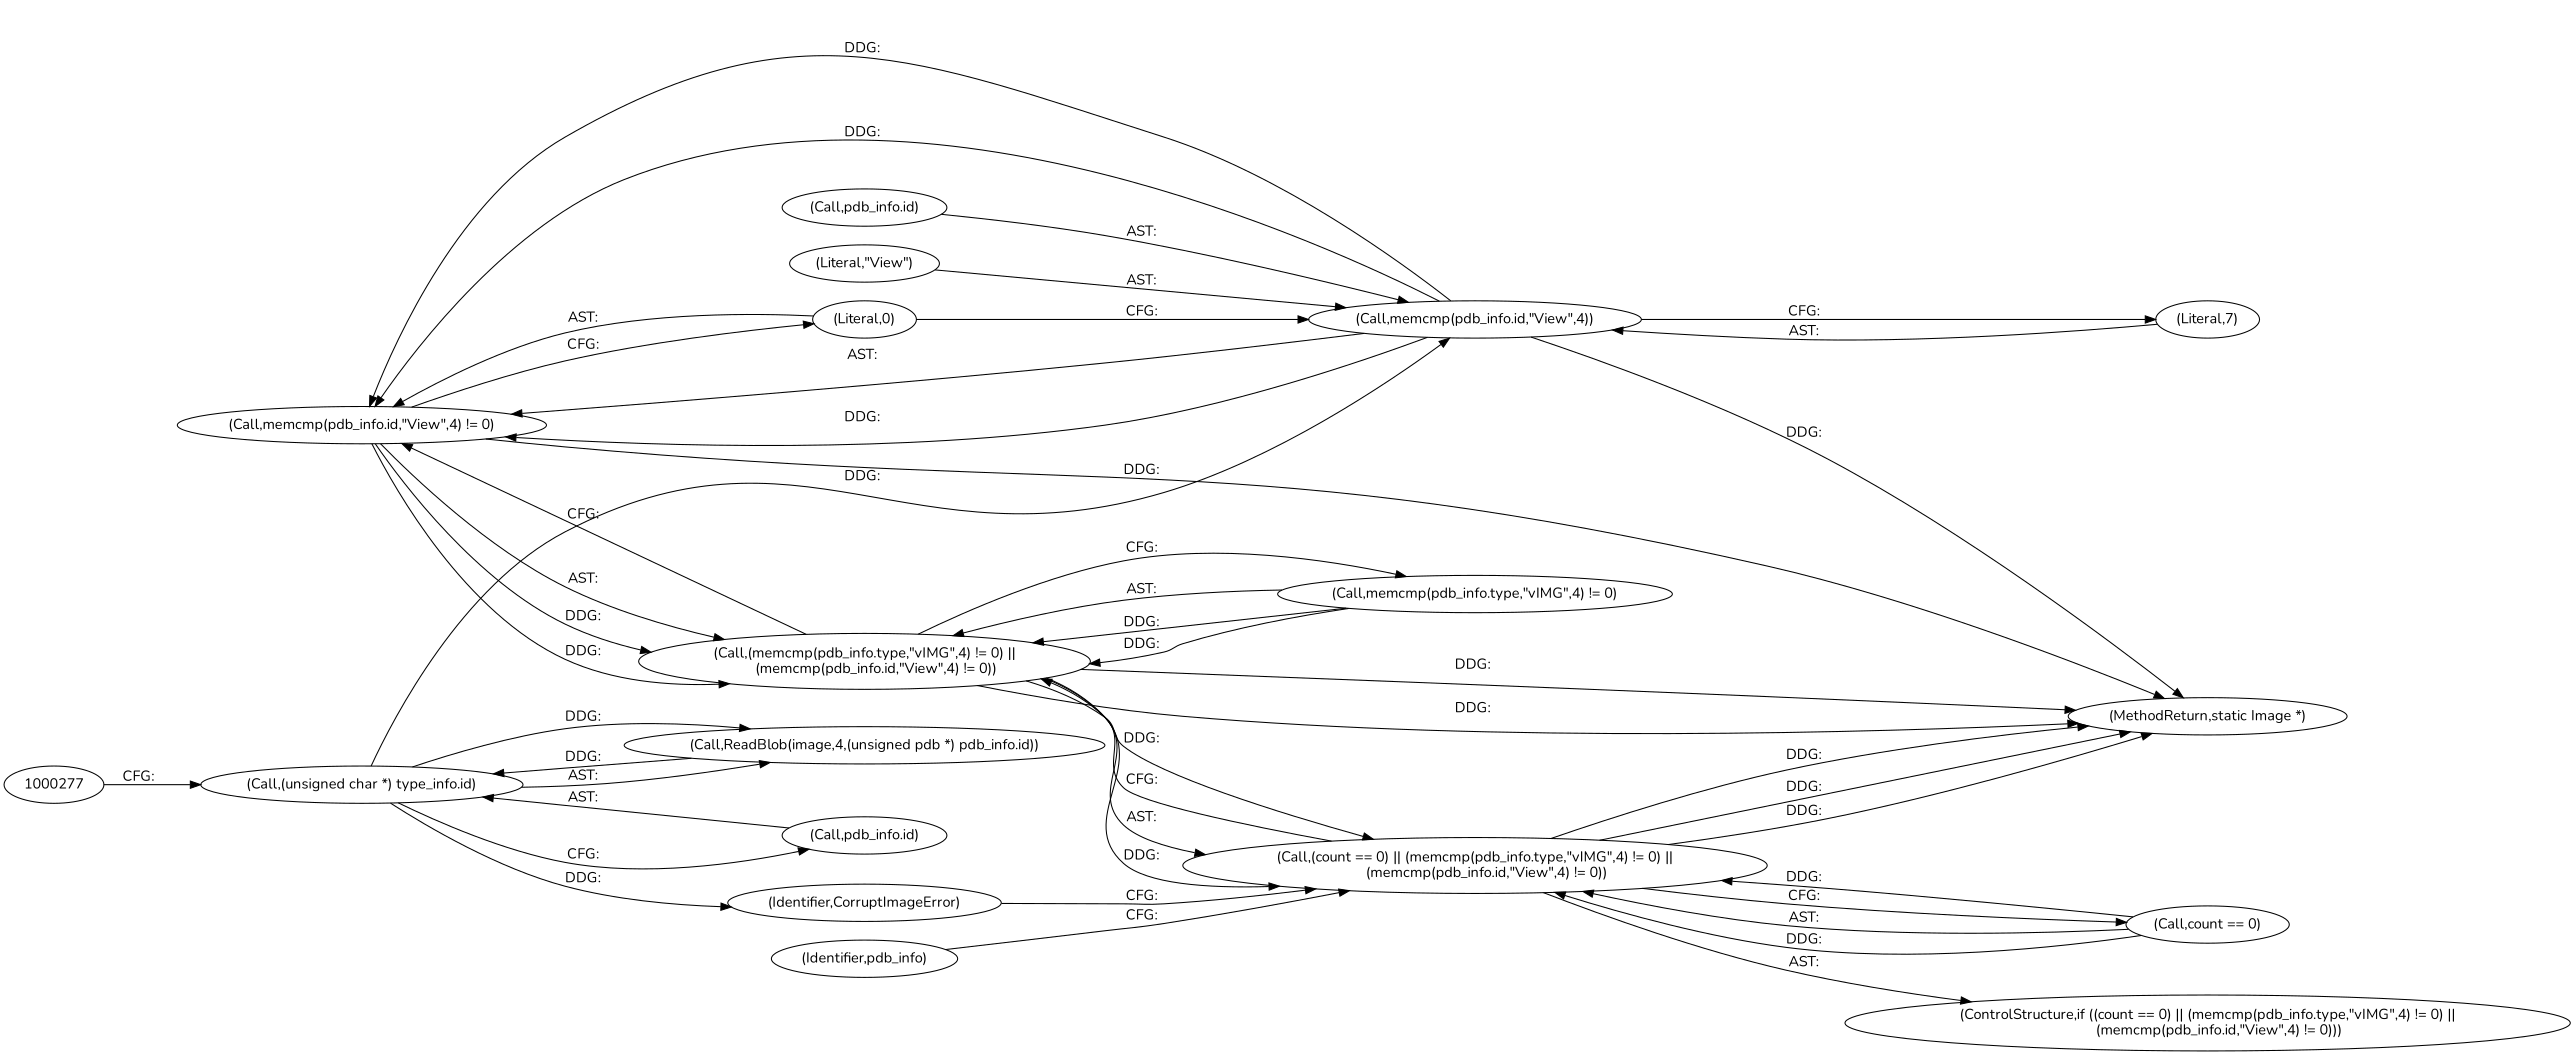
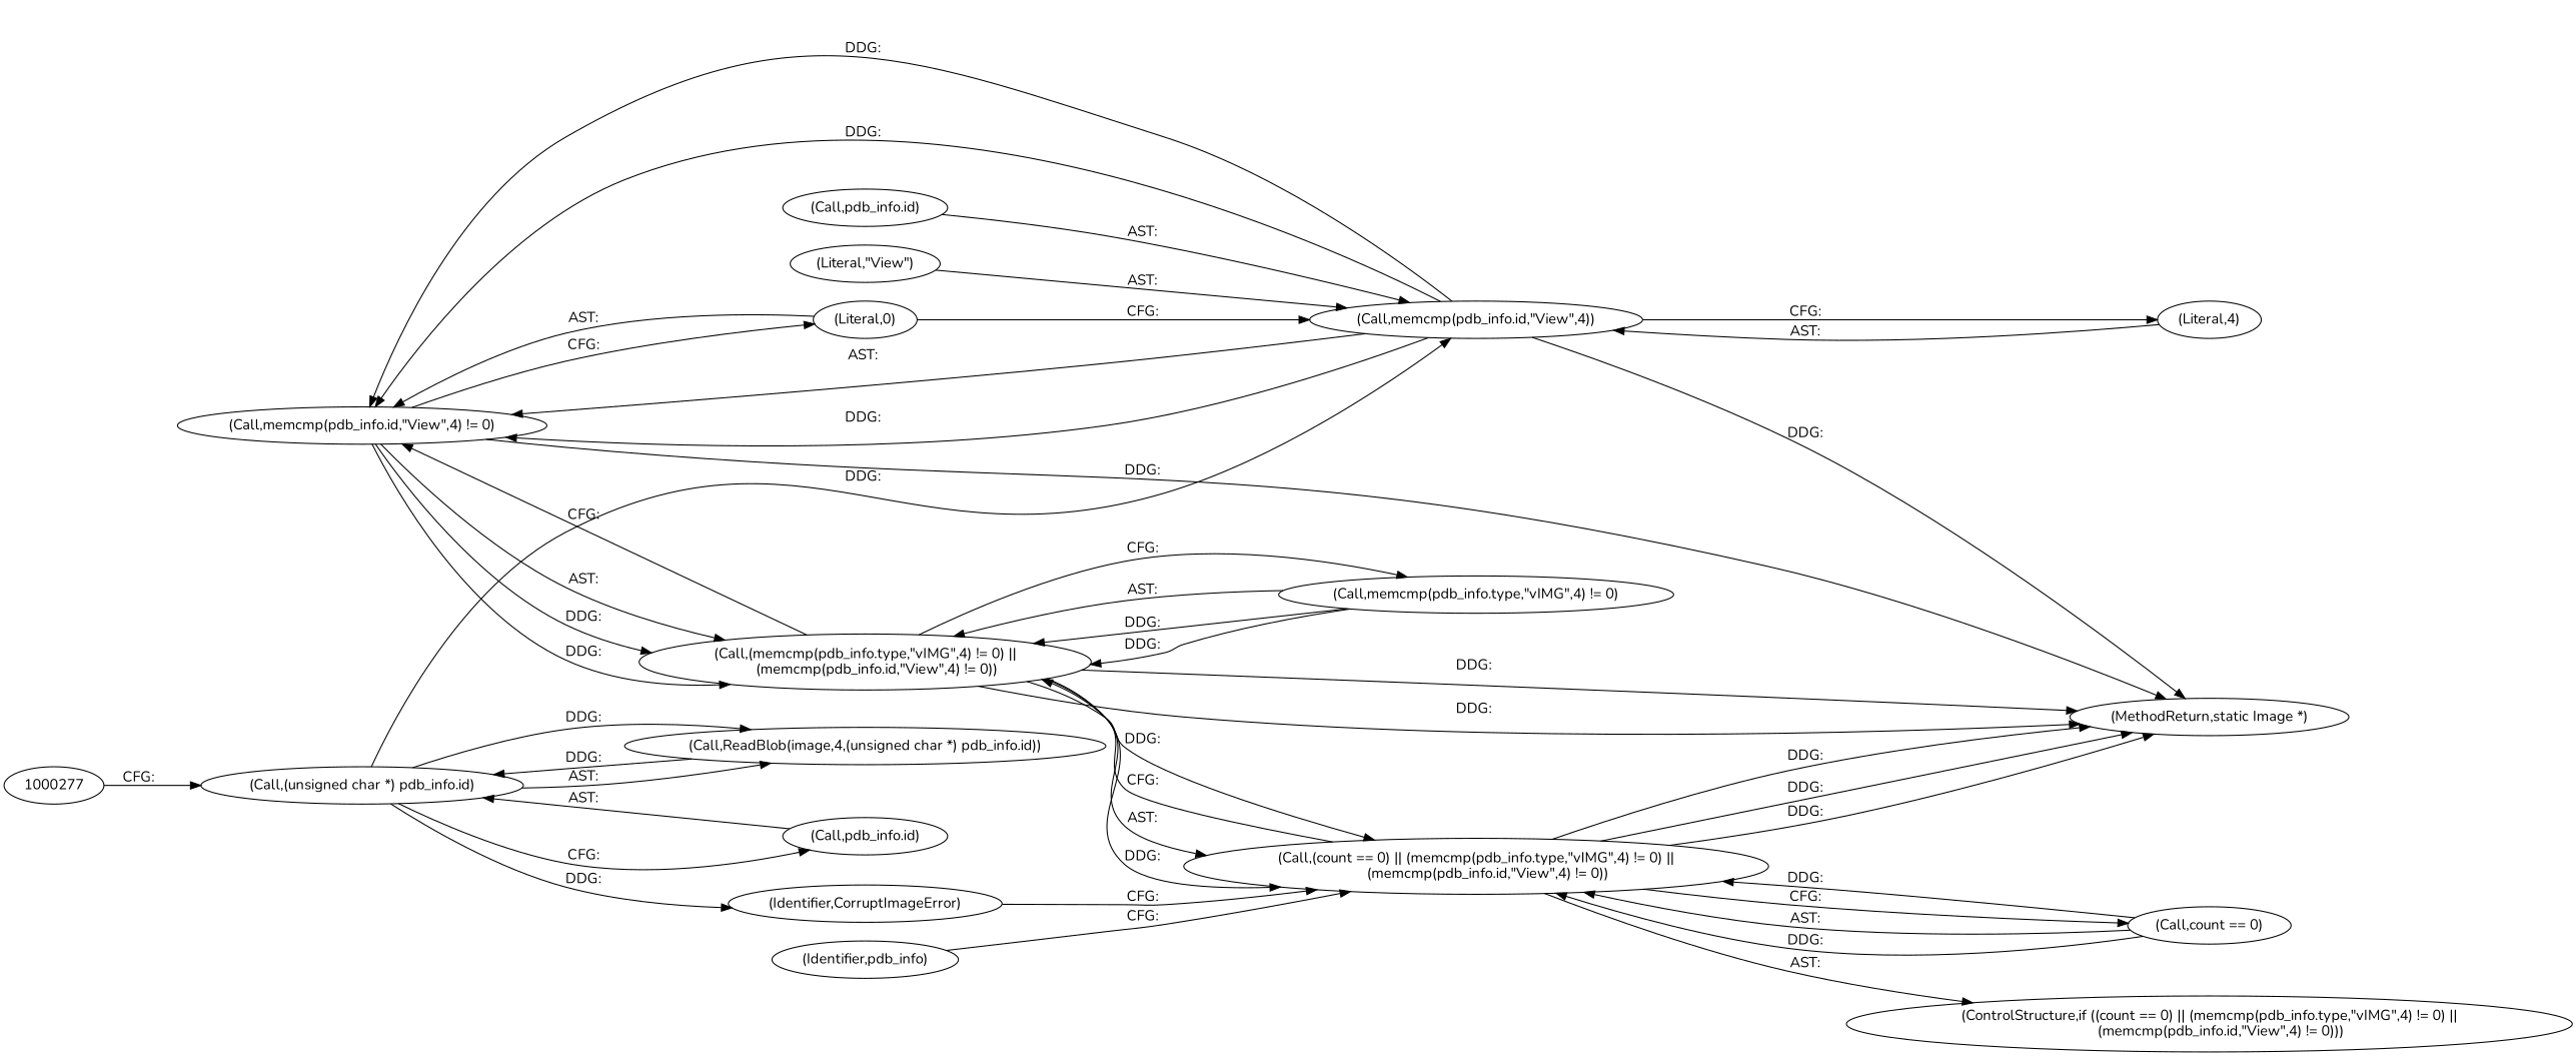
  digraph {
    fontname=Nunito
    rankdir=LR
    node [fontname=Nunito]
    edge [fontname=Nunito]
    n1 [label="(Call,memcmp(pdb_info.id,\"View\",4) != 0)"]
    n2 [label="(Call,(memcmp(pdb_info.type,\"vIMG\",4) != 0) ||\n      (memcmp(pdb_info.id,\"View\",4) != 0))"]
    n3 [label="(MethodReturn,static Image *)"]
    n4 [label="(Literal,0)"]
    n5 [label="(Call,(count == 0) || (memcmp(pdb_info.type,\"vIMG\",4) != 0) ||\n      (memcmp(pdb_info.id,\"View\",4) != 0))"]
    n6 [label="(Call,memcmp(pdb_info.type,\"vIMG\",4) != 0)"]
    n7 [label="(Call,memcmp(pdb_info.id,\"View\",4))"]
-   n8 [label="(Literal,7)"]
-   n9 [label="(Call,(unsigned char *) type_info.id)"]
-   n10 [label="(Call,ReadBlob(image,4,(unsigned pdb *) pdb_info.id))"]
+   n8 [label="(Literal,4)"]
+   n9 [label="(Call,(unsigned char *) pdb_info.id)"]
+   n10 [label="(Call,ReadBlob(image,4,(unsigned char *) pdb_info.id))"]
    n11 [label="(Call,pdb_info.id)"]
    n12 [label="(Identifier,CorruptImageError)"]
    n13 [label="(Call,count == 0)"]
    n14 [label="(ControlStructure,if ((count == 0) || (memcmp(pdb_info.type,\"vIMG\",4) != 0) ||\n      (memcmp(pdb_info.id,\"View\",4) != 0)))"]
    n15 [label="(Identifier,pdb_info)"]
    n16 [label="(Call,pdb_info.id)"]
    n17 [label="(Literal,\"View\")"]
    1000277
    n1 -> n2 [label="AST: "]
    n1 -> n2 [label="DDG: "]
    n1 -> n2 [label="DDG: "]
    n1 -> n3 [label="DDG: "]
    n1 -> n4 [label="CFG: "]
    n2 -> n1 [label="CFG: "]
    n2 -> n3 [label="DDG: "]
    n2 -> n3 [label="DDG: "]
    n2 -> n5 [label="AST: "]
    n2 -> n5 [label="DDG: "]
    n2 -> n5 [label="DDG: "]
    n2 -> n6 [label="CFG: "]
    n4 -> n1 [label="AST: "]
    n4 -> n7 [label="CFG: "]
    n5 -> n2 [label="CFG: "]
    n5 -> n3 [label="DDG: "]
    n5 -> n3 [label="DDG: "]
    n5 -> n3 [label="DDG: "]
    n5 -> n13 [label="CFG: "]
    n5 -> n14 [label="AST: "]
    n6 -> n2 [label="AST: "]
    n6 -> n2 [label="DDG: "]
    n6 -> n2 [label="DDG: "]
    n7 -> n1 [label="AST: "]
    n7 -> n1 [label="DDG: "]
    n7 -> n1 [label="DDG: "]
    n7 -> n1 [label="DDG: "]
    n7 -> n3 [label="DDG: "]
    n7 -> n8 [label="CFG: "]
    n8 -> n7 [label="AST: "]
    n9 -> n7 [label="DDG: "]
    n9 -> n10 [label="AST: "]
    n9 -> n10 [label="DDG: "]
    n9 -> n11 [label="CFG: "]
    n9 -> n12 [label="DDG: "]
    n10 -> n9 [label="DDG: "]
    n11 -> n9 [label="AST: "]
    n12 -> n5 [label="CFG: "]
    n13 -> n5 [label="AST: "]
    n13 -> n5 [label="DDG: "]
    n13 -> n5 [label="DDG: "]
    n15 -> n5 [label="CFG: "]
    n16 -> n7 [label="AST: "]
    n17 -> n7 [label="AST: "]
    1000277 -> n9 [label="CFG: "]
  }
